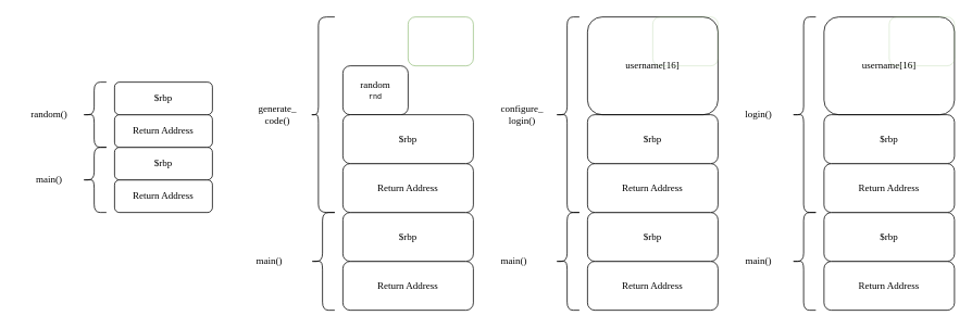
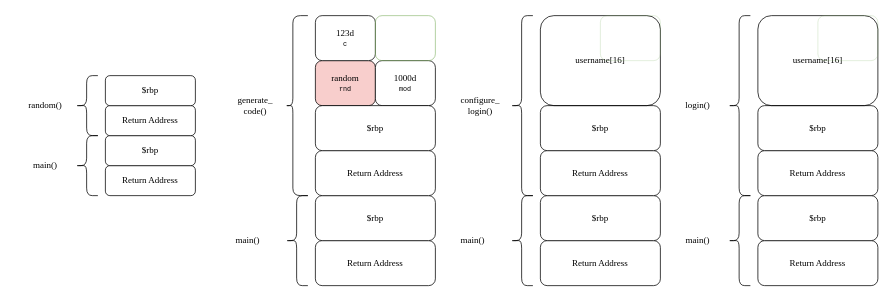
  <mxCell id="0" />
  <mxCell id="1" parent="0" />
  <mxCell id="2" value="&lt;font face=&quot;Lucida Console&quot;&gt;Return Address&lt;/font&gt;" style="rounded=1;whiteSpace=wrap;html=1;" parent="1" vertex="1"><mxGeometry x="140" y="220" width="120" height="40" as="geometry" /></mxCell>
  <mxCell id="3" value="&lt;font face=&quot;Lucida Console&quot;&gt;$rbp&lt;/font&gt;" style="rounded=1;whiteSpace=wrap;html=1;" parent="1" vertex="1"><mxGeometry x="140" y="180" width="120" height="40" as="geometry" /></mxCell>
  <mxCell id="4" value="&lt;font face=&quot;Lucida Console&quot;&gt;main()&lt;/font&gt;" style="text;html=1;strokeColor=none;fillColor=none;align=center;verticalAlign=middle;whiteSpace=wrap;rounded=0;" parent="1" vertex="1"><mxGeometry x="20" y="205" width="80" height="30" as="geometry" /></mxCell>
  <mxCell id="5" value="" style="shape=curlyBracket;whiteSpace=wrap;html=1;rounded=1;labelPosition=left;verticalLabelPosition=middle;align=right;verticalAlign=middle;" parent="1" vertex="1"><mxGeometry x="100" y="180" width="30" height="80" as="geometry" /></mxCell>
  <mxCell id="6" value="&lt;font face=&quot;Lucida Console&quot;&gt;Return Address&lt;/font&gt;" style="rounded=1;whiteSpace=wrap;html=1;" parent="1" vertex="1"><mxGeometry x="140" y="140" width="120" height="40" as="geometry" /></mxCell>
  <mxCell id="7" value="&lt;font face=&quot;Lucida Console&quot;&gt;$rbp&lt;/font&gt;" style="rounded=1;whiteSpace=wrap;html=1;" parent="1" vertex="1"><mxGeometry x="140" y="100" width="120" height="40" as="geometry" /></mxCell>
  <mxCell id="8" value="" style="shape=curlyBracket;whiteSpace=wrap;html=1;rounded=1;labelPosition=left;verticalLabelPosition=middle;align=right;verticalAlign=middle;" parent="1" vertex="1"><mxGeometry x="100" y="100" width="30" height="80" as="geometry" /></mxCell>
  <mxCell id="9" value="&lt;font face=&quot;Lucida Console&quot;&gt;random()&lt;/font&gt;" style="text;html=1;strokeColor=none;fillColor=none;align=center;verticalAlign=middle;whiteSpace=wrap;rounded=0;" parent="1" vertex="1"><mxGeometry x="20" y="125" width="80" height="30" as="geometry" /></mxCell>
  <mxCell id="10" value="&lt;font face=&quot;Lucida Console&quot;&gt;main()&lt;/font&gt;" style="text;html=1;strokeColor=none;fillColor=none;align=center;verticalAlign=middle;whiteSpace=wrap;rounded=0;" parent="1" vertex="1"><mxGeometry x="290" y="305" width="80" height="30" as="geometry" /></mxCell>
  <mxCell id="11" value="" style="shape=curlyBracket;whiteSpace=wrap;html=1;rounded=1;labelPosition=left;verticalLabelPosition=middle;align=right;verticalAlign=middle;" parent="1" vertex="1"><mxGeometry x="380" y="260" width="30" height="120" as="geometry" /></mxCell>
  <mxCell id="12" value="&lt;font face=&quot;Lucida Console&quot;&gt;generate_&lt;br&gt;code()&lt;/font&gt;" style="text;html=1;strokeColor=none;fillColor=none;align=center;verticalAlign=middle;whiteSpace=wrap;rounded=0;" parent="1" vertex="1"><mxGeometry x="300" y="125" width="80" height="30" as="geometry" /></mxCell>
- <mxCell id="13" value="&lt;font face=&quot;Lucida Console&quot;&gt;random&lt;/font&gt;&lt;br&gt;&lt;font face=&quot;Courier New&quot; style=&quot;font-size: 9px;&quot;&gt;rnd&lt;/font&gt;" style="rounded=1;whiteSpace=wrap;html=1;" parent="1" vertex="1"><mxGeometry x="420" y="80" width="80" height="60" as="geometry" /></mxCell>
+ <mxCell id="13" value="&lt;font face=&quot;Lucida Console&quot;&gt;random&lt;/font&gt;&lt;br&gt;&lt;font face=&quot;Courier New&quot; style=&quot;font-size: 9px;&quot;&gt;rnd&lt;/font&gt;" style="rounded=1;whiteSpace=wrap;html=1;fillColor=#f8cecc;" parent="1" vertex="1"><mxGeometry x="420" y="80" width="80" height="60" as="geometry" /></mxCell>
+ <mxCell id="14" value="&lt;font face=&quot;Lucida Console&quot;&gt;1000d&lt;/font&gt;&lt;br&gt;&lt;font face=&quot;Courier New&quot; style=&quot;font-size: 9px;&quot;&gt;mod&lt;/font&gt;" style="rounded=1;whiteSpace=wrap;html=1;" parent="1" vertex="1"><mxGeometry x="500" y="80" width="80" height="60" as="geometry" /></mxCell>
+ <mxCell id="15" value="&lt;font face=&quot;Lucida Console&quot;&gt;123d&lt;/font&gt;&lt;br&gt;&lt;font face=&quot;Courier New&quot; style=&quot;font-size: 9px;&quot;&gt;c&lt;/font&gt;" style="rounded=1;whiteSpace=wrap;html=1;" parent="1" vertex="1"><mxGeometry x="420" y="20" width="80" height="60" as="geometry" /></mxCell>
  <mxCell id="16" value="&lt;font face=&quot;Lucida Console&quot;&gt;Return Address&lt;/font&gt;" style="rounded=1;whiteSpace=wrap;html=1;" parent="1" vertex="1"><mxGeometry x="420" y="320" width="160" height="60" as="geometry" /></mxCell>
  <mxCell id="17" value="&lt;font face=&quot;Lucida Console&quot;&gt;$rbp&lt;/font&gt;" style="rounded=1;whiteSpace=wrap;html=1;" parent="1" vertex="1"><mxGeometry x="420" y="260" width="160" height="60" as="geometry" /></mxCell>
  <mxCell id="18" value="" style="shape=curlyBracket;whiteSpace=wrap;html=1;rounded=1;labelPosition=left;verticalLabelPosition=middle;align=right;verticalAlign=middle;size=0.333;" parent="1" vertex="1"><mxGeometry x="380" y="20" width="30" height="240" as="geometry" /></mxCell>
  <mxCell id="19" value="&lt;font face=&quot;Lucida Console&quot;&gt;Return Address&lt;/font&gt;" style="rounded=1;whiteSpace=wrap;html=1;" parent="1" vertex="1"><mxGeometry x="420" y="200" width="160" height="60" as="geometry" /></mxCell>
  <mxCell id="20" value="&lt;font face=&quot;Lucida Console&quot;&gt;$rbp&lt;/font&gt;" style="rounded=1;whiteSpace=wrap;html=1;" parent="1" vertex="1"><mxGeometry x="420" y="140" width="160" height="60" as="geometry" /></mxCell>
  <mxCell id="21" value="&lt;font face=&quot;Lucida Console&quot;&gt;main()&lt;/font&gt;" style="text;html=1;strokeColor=none;fillColor=none;align=center;verticalAlign=middle;whiteSpace=wrap;rounded=0;" parent="1" vertex="1"><mxGeometry x="590" y="305" width="80" height="30" as="geometry" /></mxCell>
  <mxCell id="22" value="" style="shape=curlyBracket;whiteSpace=wrap;html=1;rounded=1;labelPosition=left;verticalLabelPosition=middle;align=right;verticalAlign=middle;" parent="1" vertex="1"><mxGeometry x="680" y="260" width="30" height="120" as="geometry" /></mxCell>
  <mxCell id="23" value="&lt;font face=&quot;Lucida Console&quot;&gt;Return Address&lt;/font&gt;" style="rounded=1;whiteSpace=wrap;html=1;" parent="1" vertex="1"><mxGeometry x="720" y="320" width="160" height="60" as="geometry" /></mxCell>
  <mxCell id="24" value="&lt;font face=&quot;Lucida Console&quot;&gt;$rbp&lt;/font&gt;" style="rounded=1;whiteSpace=wrap;html=1;" parent="1" vertex="1"><mxGeometry x="720" y="260" width="160" height="60" as="geometry" /></mxCell>
  <mxCell id="25" value="&lt;font face=&quot;Lucida Console&quot;&gt;configure_&lt;br&gt;login()&lt;/font&gt;" style="text;html=1;strokeColor=none;fillColor=none;align=center;verticalAlign=middle;whiteSpace=wrap;rounded=0;" parent="1" vertex="1"><mxGeometry x="600" y="125" width="80" height="30" as="geometry" /></mxCell>
  <mxCell id="26" value="&lt;font face=&quot;Lucida Console&quot;&gt;Return Address&lt;/font&gt;" style="rounded=1;whiteSpace=wrap;html=1;" parent="1" vertex="1"><mxGeometry x="720" y="200" width="160" height="60" as="geometry" /></mxCell>
  <mxCell id="27" value="&lt;font face=&quot;Lucida Console&quot;&gt;$rbp&lt;/font&gt;" style="rounded=1;whiteSpace=wrap;html=1;" parent="1" vertex="1"><mxGeometry x="720" y="140" width="160" height="60" as="geometry" /></mxCell>
  <mxCell id="28" value="&lt;font face=&quot;Lucida Console&quot;&gt;username[16]&lt;/font&gt;" style="rounded=1;whiteSpace=wrap;html=1;fillColor=none;" parent="1" vertex="1"><mxGeometry x="720" y="20" width="160" height="120" as="geometry" /></mxCell>
  <mxCell id="29" value="" style="shape=curlyBracket;whiteSpace=wrap;html=1;rounded=1;labelPosition=left;verticalLabelPosition=middle;align=right;verticalAlign=middle;" parent="1" vertex="1"><mxGeometry x="680" y="20" width="30" height="240" as="geometry" /></mxCell>
  <mxCell id="30" value="" style="shape=curlyBracket;whiteSpace=wrap;html=1;rounded=1;labelPosition=left;verticalLabelPosition=middle;align=right;verticalAlign=middle;" parent="1" vertex="1"><mxGeometry x="970" y="260" width="30" height="120" as="geometry" /></mxCell>
  <mxCell id="31" value="&lt;font face=&quot;Lucida Console&quot;&gt;Return Address&lt;/font&gt;" style="rounded=1;whiteSpace=wrap;html=1;" parent="1" vertex="1"><mxGeometry x="1010" y="320" width="160" height="60" as="geometry" /></mxCell>
  <mxCell id="32" value="&lt;font face=&quot;Lucida Console&quot;&gt;$rbp&lt;/font&gt;" style="rounded=1;whiteSpace=wrap;html=1;" parent="1" vertex="1"><mxGeometry x="1010" y="260" width="160" height="60" as="geometry" /></mxCell>
  <mxCell id="33" value="&lt;font face=&quot;Lucida Console&quot;&gt;login()&lt;/font&gt;" style="text;html=1;strokeColor=none;fillColor=none;align=center;verticalAlign=middle;whiteSpace=wrap;rounded=0;" parent="1" vertex="1"><mxGeometry x="890" y="125" width="80" height="30" as="geometry" /></mxCell>
  <mxCell id="34" value="&lt;font face=&quot;Lucida Console&quot;&gt;Return Address&lt;/font&gt;" style="rounded=1;whiteSpace=wrap;html=1;" parent="1" vertex="1"><mxGeometry x="1010" y="200" width="160" height="60" as="geometry" /></mxCell>
  <mxCell id="35" value="&lt;font face=&quot;Lucida Console&quot;&gt;$rbp&lt;/font&gt;" style="rounded=1;whiteSpace=wrap;html=1;" parent="1" vertex="1"><mxGeometry x="1010" y="140" width="160" height="60" as="geometry" /></mxCell>
  <mxCell id="36" value="" style="shape=curlyBracket;whiteSpace=wrap;html=1;rounded=1;labelPosition=left;verticalLabelPosition=middle;align=right;verticalAlign=middle;" parent="1" vertex="1"><mxGeometry x="970" y="20" width="30" height="240" as="geometry" /></mxCell>
  <mxCell id="37" value="&lt;font face=&quot;Lucida Console&quot;&gt;main()&lt;/font&gt;" style="text;html=1;strokeColor=none;fillColor=none;align=center;verticalAlign=middle;whiteSpace=wrap;rounded=0;" parent="1" vertex="1"><mxGeometry x="890" y="305" width="80" height="30" as="geometry" /></mxCell>
  <mxCell id="38" value="" style="rounded=1;whiteSpace=wrap;html=1;fillColor=none;strokeColor=#82b366;opacity=30;" parent="1" vertex="1"><mxGeometry x="800" y="20" width="80" height="60" as="geometry" /></mxCell>
  <mxCell id="39" value="" style="rounded=1;whiteSpace=wrap;html=1;fillColor=none;strokeColor=#82b366;opacity=80;" parent="1" vertex="1"><mxGeometry x="500" y="20" width="80" height="60" as="geometry" /></mxCell>
  <mxCell id="40" value="&lt;font face=&quot;Lucida Console&quot;&gt;username[16]&lt;/font&gt;" style="rounded=1;whiteSpace=wrap;html=1;fillColor=none;" parent="1" vertex="1"><mxGeometry x="1010" y="20" width="160" height="120" as="geometry" /></mxCell>
  <mxCell id="41" value="" style="rounded=1;whiteSpace=wrap;html=1;fillColor=none;strokeColor=#82b366;opacity=30;" parent="1" vertex="1"><mxGeometry x="1090" y="20" width="80" height="60" as="geometry" /></mxCell>
